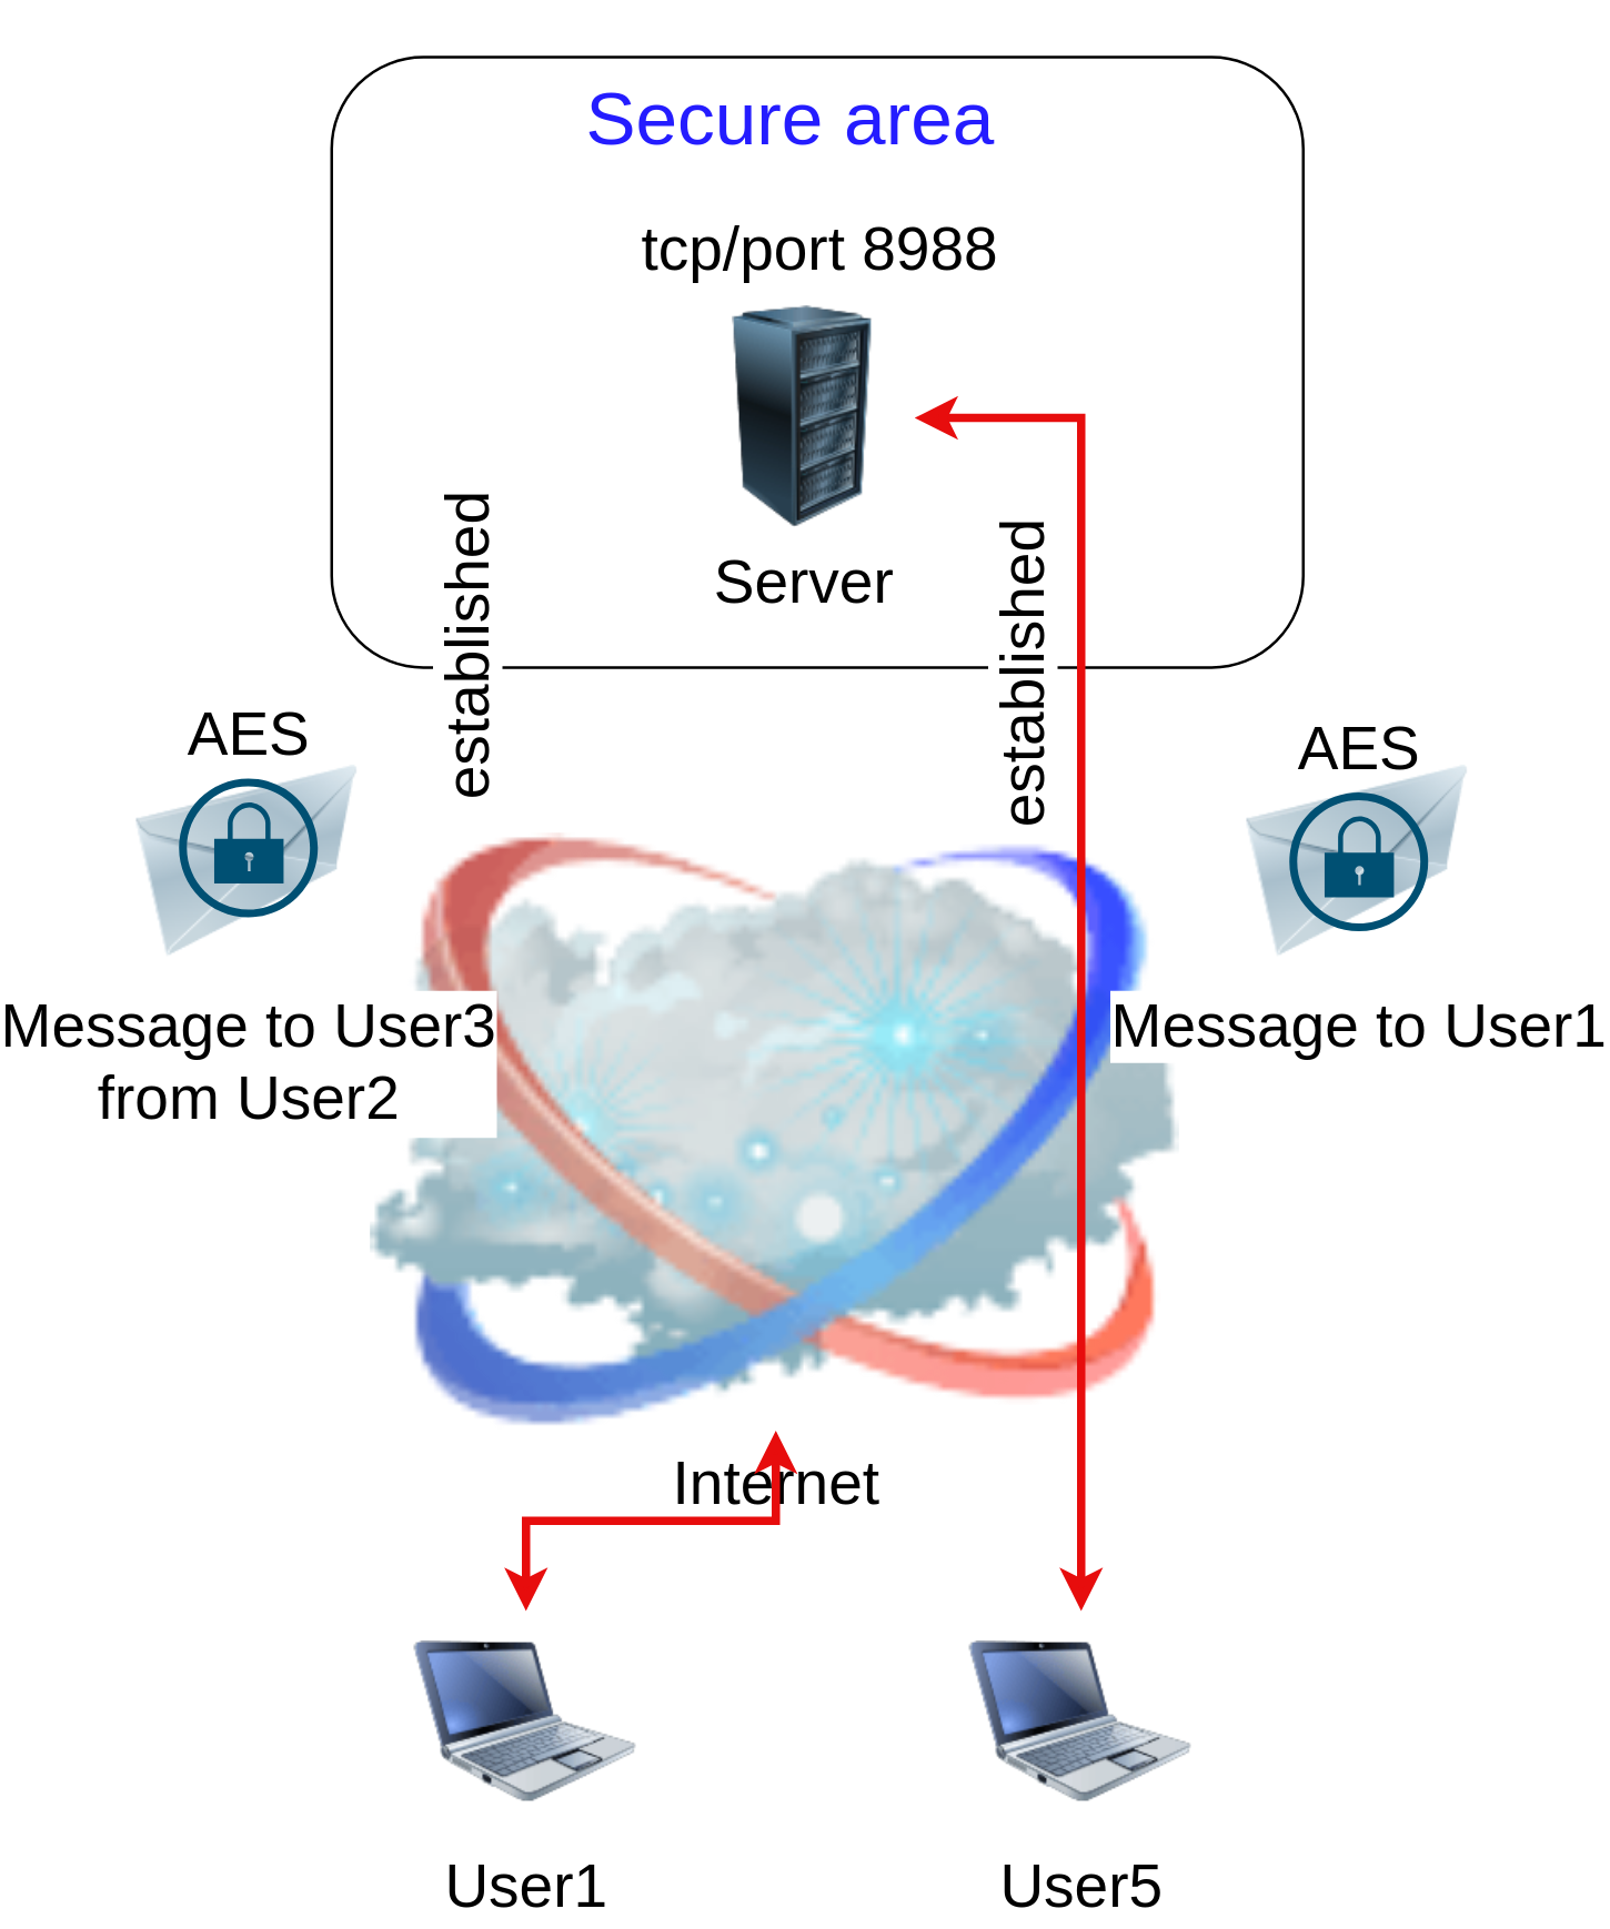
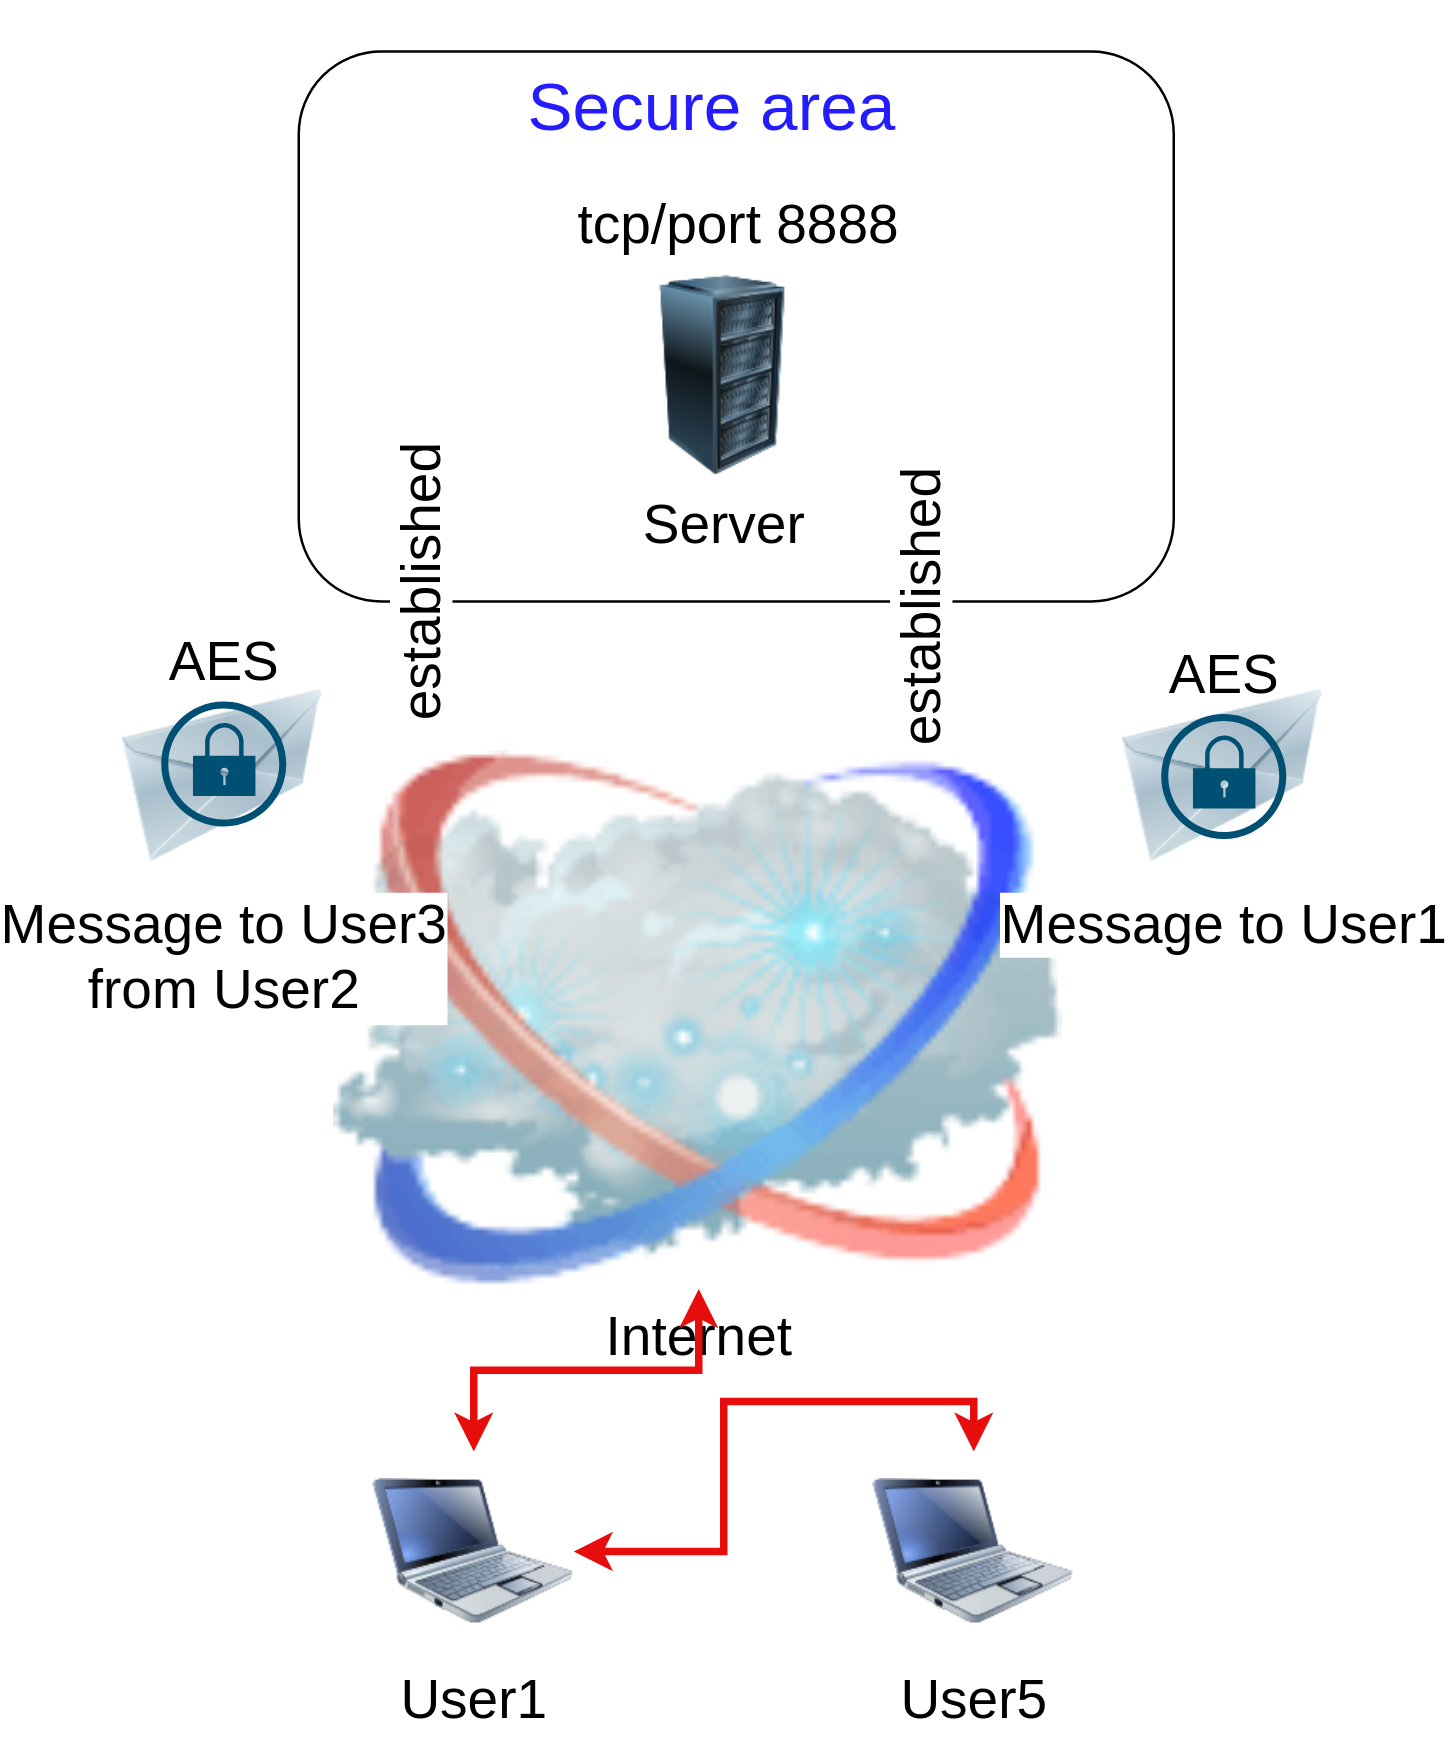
  <mxCell id="0" />
  <mxCell id="1" parent="0" />
  <mxCell id="2" value="" style="rounded=1;whiteSpace=wrap;html=1;" vertex="1" parent="1"><mxGeometry x="90" y="20" width="350" height="220" as="geometry" /></mxCell>
  <mxCell id="3" value="Internet" style="image;html=1;labelBackgroundColor=#ffffff;image=img/lib/clip_art/networking/Cloud_128x128.png;rounded=1;shadow=0;comic=0;strokeWidth=2;fontSize=22;labelPosition=center;verticalLabelPosition=bottom;align=center;verticalAlign=top;" parent="1" vertex="1"><mxGeometry x="90" y="300" width="320" height="215" as="geometry" /></mxCell>
- <mxCell id="4" style="edgeStyle=orthogonalEdgeStyle;rounded=0;orthogonalLoop=1;jettySize=auto;html=1;exitX=0.5;exitY=0;exitDx=0;exitDy=0;entryX=1;entryY=0.5;entryDx=0;entryDy=0;strokeColor=#e70d0d;strokeWidth=3;startArrow=classic;startFill=1;" edge="1" parent="1" source="5" target="8"><mxGeometry relative="1" as="geometry" /></mxCell>
+ <mxCell id="4" style="edgeStyle=orthogonalEdgeStyle;rounded=0;orthogonalLoop=1;jettySize=auto;html=1;exitX=0.5;exitY=0;exitDx=0;exitDy=0;strokeColor=#e70d0d;strokeWidth=3;startArrow=classic;startFill=1;" edge="1" parent="1" source="5" target="7"><mxGeometry relative="1" as="geometry" /></mxCell>
  <mxCell id="5" value="User5" style="image;html=1;labelBackgroundColor=#ffffff;image=img/lib/clip_art/computers/Netbook_128x128.png;rounded=1;shadow=0;comic=0;strokeColor=#000000;strokeWidth=2;fillColor=#FFFFFF;fontSize=22;fontColor=#000000;" parent="1" vertex="1"><mxGeometry x="320" y="580" width="80" height="80" as="geometry" /></mxCell>
  <mxCell id="6" style="edgeStyle=orthogonalEdgeStyle;rounded=0;orthogonalLoop=1;jettySize=auto;html=1;exitX=0.5;exitY=0;exitDx=0;exitDy=0;strokeColor=#e70d0d;strokeWidth=3;startArrow=classic;startFill=1;" edge="1" parent="1" source="7" target="3"><mxGeometry relative="1" as="geometry" /></mxCell>
  <mxCell id="7" value="User1" style="image;html=1;labelBackgroundColor=#ffffff;image=img/lib/clip_art/computers/Netbook_128x128.png;rounded=1;shadow=0;comic=0;strokeColor=#000000;strokeWidth=2;fillColor=#FFFFFF;fontSize=22;fontColor=#000000;" vertex="1" parent="1"><mxGeometry x="120" y="580" width="80" height="80" as="geometry" /></mxCell>
  <mxCell id="8" value="&lt;font style=&quot;font-size: 22px;&quot;&gt;Server&lt;/font&gt;" style="image;html=1;image=img/lib/clip_art/computers/Server_Rack_128x128.png" vertex="1" parent="1"><mxGeometry x="220" y="110" width="80" height="80" as="geometry" /></mxCell>
- <mxCell id="9" value="&lt;span style=&quot;color: rgb(0, 0, 0); font-family: Helvetica; font-size: 22px; font-style: normal; font-variant-ligatures: normal; font-variant-caps: normal; font-weight: 400; letter-spacing: normal; orphans: 2; text-align: center; text-indent: 0px; text-transform: none; widows: 2; word-spacing: 0px; -webkit-text-stroke-width: 0px; background-color: rgb(255, 255, 255); text-decoration-thickness: initial; text-decoration-style: initial; text-decoration-color: initial; float: none; display: inline !important;&quot;&gt;tcp/port 8988&lt;/span&gt;" style="text;whiteSpace=wrap;html=1;" vertex="1" parent="1"><mxGeometry x="200" y="70" width="140" height="50" as="geometry" /></mxCell>
+ <mxCell id="9" value="&lt;span style=&quot;color: rgb(0, 0, 0); font-family: Helvetica; font-size: 22px; font-style: normal; font-variant-ligatures: normal; font-variant-caps: normal; font-weight: 400; letter-spacing: normal; orphans: 2; text-align: center; text-indent: 0px; text-transform: none; widows: 2; word-spacing: 0px; -webkit-text-stroke-width: 0px; background-color: rgb(255, 255, 255); text-decoration-thickness: initial; text-decoration-style: initial; text-decoration-color: initial; float: none; display: inline !important;&quot;&gt;tcp/port 8888&lt;/span&gt;" style="text;whiteSpace=wrap;html=1;" vertex="1" parent="1"><mxGeometry x="200" y="70" width="140" height="50" as="geometry" /></mxCell>
  <mxCell id="10" value="&lt;div style=&quot;text-align: center;&quot;&gt;&lt;span style=&quot;font-size: 22px; background-color: rgb(255, 255, 255);&quot;&gt;established&lt;/span&gt;&lt;/div&gt;" style="text;whiteSpace=wrap;html=1;rotation=-90;" vertex="1" parent="1"><mxGeometry x="260" y="200" width="160" height="40" as="geometry" /></mxCell>
  <mxCell id="11" value="&lt;div style=&quot;text-align: center;&quot;&gt;&lt;span style=&quot;font-size: 22px; background-color: rgb(255, 255, 255);&quot;&gt;established&lt;/span&gt;&lt;/div&gt;" style="text;whiteSpace=wrap;html=1;rotation=-90;" vertex="1" parent="1"><mxGeometry x="60" y="190" width="160" height="40" as="geometry" /></mxCell>
  <mxCell id="12" value="&lt;font style=&quot;font-size: 22px;&quot;&gt;Message to User1&lt;/font&gt;" style="image;html=1;image=img/lib/clip_art/networking/Email_128x128.png" vertex="1" parent="1"><mxGeometry x="420" y="270" width="80" height="80" as="geometry" /></mxCell>
  <mxCell id="13" value="&lt;font style=&quot;font-size: 22px;&quot;&gt;Message to User3&lt;br&gt;from User2&lt;br&gt;&lt;/font&gt;" style="image;html=1;image=img/lib/clip_art/networking/Email_128x128.png" vertex="1" parent="1"><mxGeometry x="20" y="270" width="80" height="80" as="geometry" /></mxCell>
  <mxCell id="14" value="&lt;font style=&quot;font-size: 22px;&quot;&gt;AES&lt;/font&gt;" style="sketch=0;points=[[0.5,0,0],[1,0.5,0],[0.5,1,0],[0,0.5,0],[0.145,0.145,0],[0.856,0.145,0],[0.855,0.856,0],[0.145,0.855,0]];verticalLabelPosition=top;html=1;verticalAlign=bottom;aspect=fixed;align=center;pointerEvents=1;shape=mxgraph.cisco19.lock;fillColor=#005073;strokeColor=none;labelPosition=center;" vertex="1" parent="1"><mxGeometry x="435" y="285" width="50" height="50" as="geometry" /></mxCell>
  <mxCell id="15" value="AES" style="sketch=0;points=[[0.5,0,0],[1,0.5,0],[0.5,1,0],[0,0.5,0],[0.145,0.145,0],[0.856,0.145,0],[0.855,0.856,0],[0.145,0.855,0]];verticalLabelPosition=top;html=1;verticalAlign=bottom;aspect=fixed;align=center;pointerEvents=1;shape=mxgraph.cisco19.lock;fillColor=#005073;strokeColor=none;labelPosition=center;fontSize=22;" vertex="1" parent="1"><mxGeometry x="35" y="280" width="50" height="50" as="geometry" /></mxCell>
  <mxCell id="16" value="&lt;span style=&quot;font-family: Helvetica; font-style: normal; font-variant-ligatures: normal; font-variant-caps: normal; font-weight: 400; letter-spacing: normal; orphans: 2; text-align: center; text-indent: 0px; text-transform: none; widows: 2; word-spacing: 0px; -webkit-text-stroke-width: 0px; background-color: rgb(255, 255, 255); text-decoration-thickness: initial; text-decoration-style: initial; text-decoration-color: initial; float: none; display: inline !important;&quot;&gt;&lt;font style=&quot;font-size: 27px;&quot; color=&quot;#241cff&quot;&gt;Secure area&lt;/font&gt;&lt;/span&gt;" style="text;whiteSpace=wrap;html=1;" vertex="1" parent="1"><mxGeometry x="180" y="20" width="180" height="50" as="geometry" /></mxCell>
